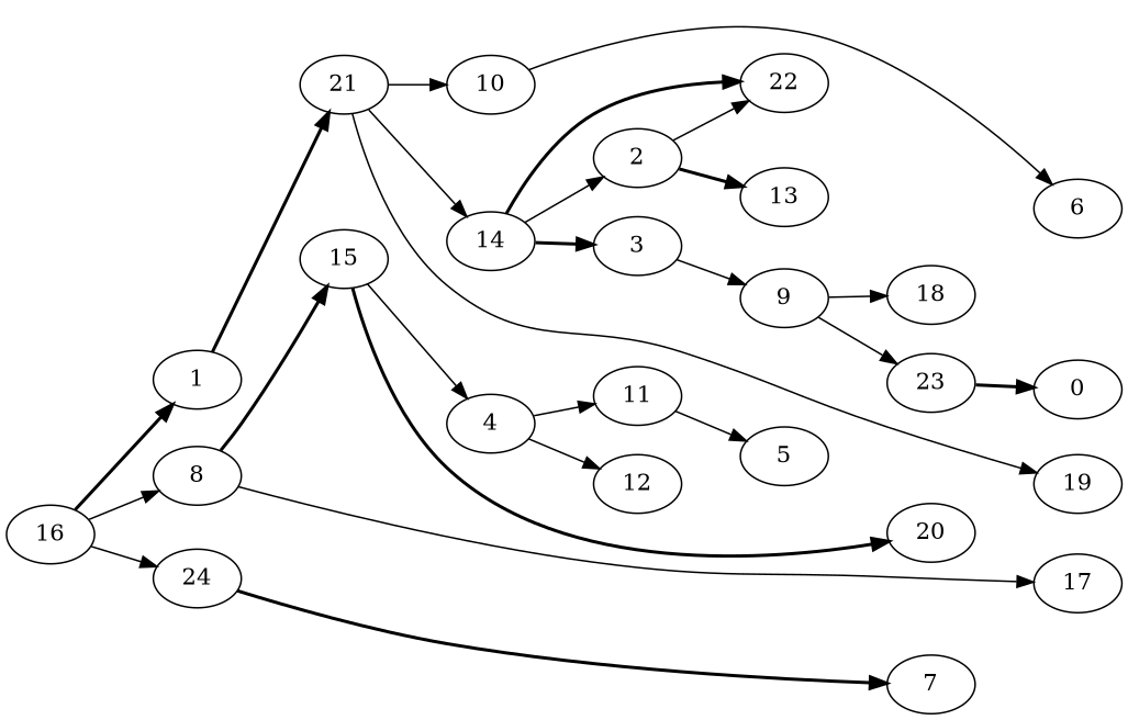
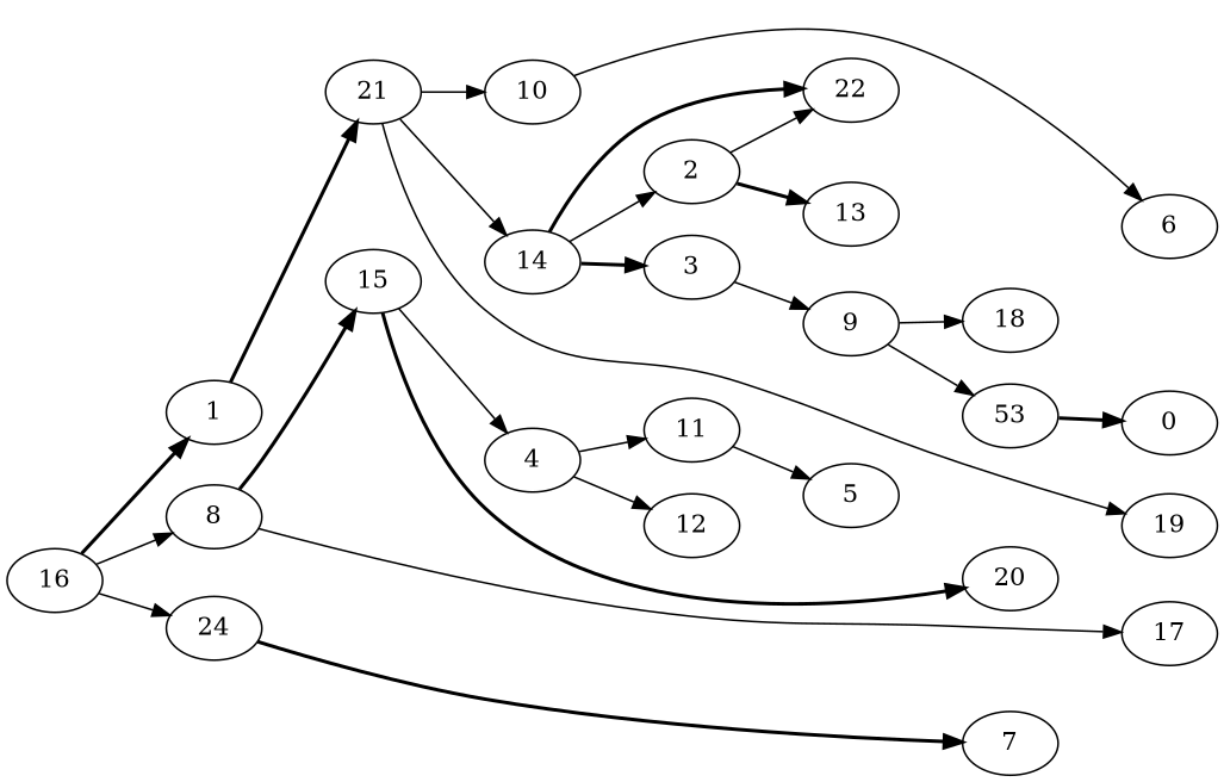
  digraph {
    rankdir=LR
    edge [style=solid weight=0]
    1
    21
    10
    14
    19
    6
    2
    22
    3
    13
    9
    18
-   23
+   23 [label=53]
    0
    4
    11
    12
    5
    8
    15
    17
    20
    16
    24
    7
    1 -> 21 [style=bold]
    21 -> 10 [weight=4]
    21 -> 14
    21 -> 19
    10 -> 6
    14 -> 2
    14 -> 22 [style=bold weight=2]
    14 -> 3 [style=bold weight=2]
    2 -> 22 [weight=1]
    2 -> 13 [style=bold]
    3 -> 9
    9 -> 18
    9 -> 23
    23 -> 0 [style=bold]
    4 -> 11
    4 -> 12
    11 -> 5
    8 -> 15 [style=bold]
    8 -> 17
    15 -> 4
    15 -> 20 [style=bold]
    16 -> 1 [style=bold]
    16 -> 8
    16 -> 24
    24 -> 7 [style=bold]
  }
